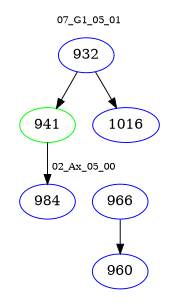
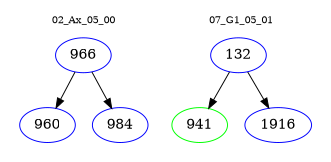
  digraph {
    node [color=blue]
    edge [color=black]
    n1 [label=966]
    n2 [label=960]
    n3 [label=984]
-   n4 [label=932]
+   n4 [label=132]
    n5 [color=green label=941]
-   n6 [label=1016]
+   n6 [label=1916]
    subgraph cluster_1 {
      color=white
      fontsize=10
      label="02_Ax_05_00"
      n1
      n2
      n3
    }
    subgraph cluster_2 {
      color=white
      fontsize=10
      label="07_G1_05_01"
      n4
      n5
      n6
    }
    n1 -> n2
-   n5 -> n3
+   n1 -> n3
    n4 -> n5
    n4 -> n6
  }
